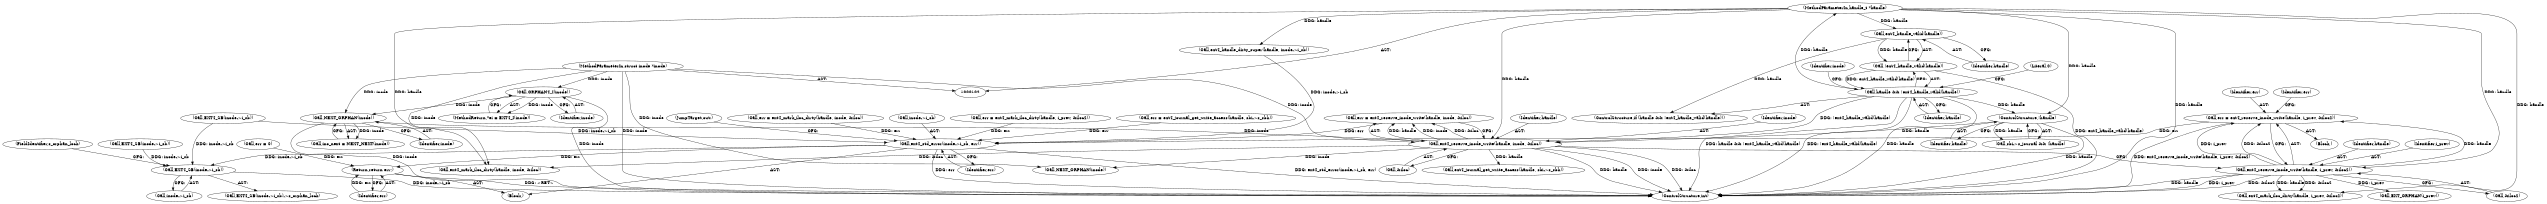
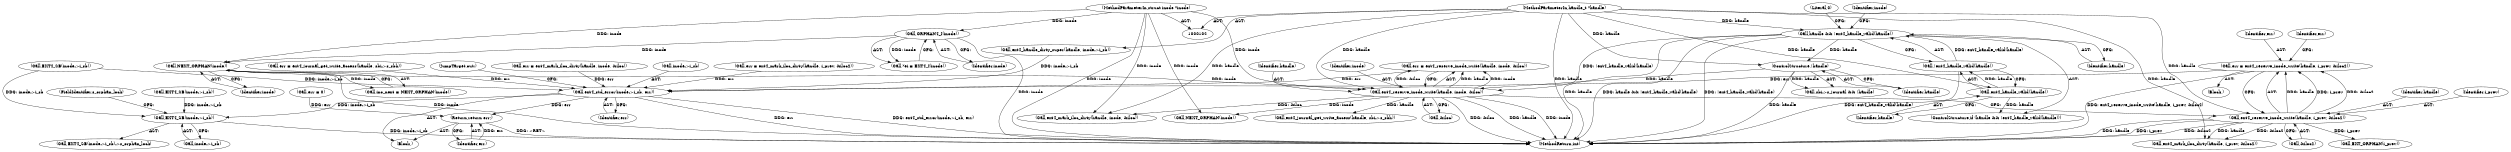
  digraph {
    n1 [label="(Call,err = ext4_reserve_inode_write(handle, i_prev, &iloc2))"]
    n2 [label="(Call,ext4_reserve_inode_write(handle, i_prev, &iloc2))"]
    n3 [label="(Call,ext4_std_error(inode->i_sb, err))"]
    n4 [label="(Block,)"]
-   n5 [label="(ControlStructure,int)"]
+   n5 [label="(MethodReturn,int)"]
    n6 [label="(Call,&iloc2)"]
    n7 [label="(Call,ext4_mark_iloc_dirty(handle, i_prev, &iloc2))"]
    n8 [label="(Call,EXT_ORPHAN(i_prev))"]
    n9 [label="(Call,EXT4_SB(inode->i_sb))"]
    n10 [label="(Return,return err;)"]
    n11 [label="(Identifier,err)"]
    n12 [label="(Block,)"]
    n13 [label="(Call,ext4_reserve_inode_write(handle, inode, &iloc))"]
    n14 [label="(Call,&iloc)"]
    n15 [label="(Call,NEXT_ORPHAN(inode))"]
    n16 [label="(Call,ext4_mark_iloc_dirty(handle, inode, &iloc))"]
    n17 [label="(Call,ext4_journal_get_write_access(handle, sbi->s_sbh))"]
    n18 [label="(Call,err = ext4_reserve_inode_write(handle, inode, &iloc))"]
    n19 [label="(Call,handle && !ext4_handle_valid(handle))"]
    n20 [label="(Call,!ext4_handle_valid(handle))"]
    n21 [label="(ControlStructure,!handle)"]
    n22 [label="(ControlStructure,if (handle && !ext4_handle_valid(handle)))"]
    n23 [label="(Identifier,handle)"]
    n24 [label="(Call,ext4_handle_valid(handle))"]
    n25 [label="(Identifier,handle)"]
    n26 [label="(Call,sbi->s_journal && !handle)"]
    n27 [label="(Identifier,handle)"]
    n28 [label="(MethodParameterIn,handle_t *handle)"]
    n29 [label="(Call,ext4_handle_dirty_super(handle, inode->i_sb))"]
    1000102
    n31 [label="(Call,NEXT_ORPHAN(inode))"]
-   n32 [label="(Call,ino_next = NEXT_NEXT(inode))"]
+   n32 [label="(Call,ino_next = NEXT_ORPHAN(inode))"]
    n33 [label="(Identifier,inode)"]
    n34 [label="(Call,ORPHAN4_I(inode))"]
-   n35 [label="(MethodReturn,*ei = EXT4_I(inode))"]
+   n35 [label="(Call,*ei = EXT4_I(inode))"]
    n36 [label="(Identifier,inode)"]
    n37 [label="(MethodParameterIn,struct inode *inode)"]
    n38 [label="(Call,inode->i_sb)"]
    n39 [label="(Call,EXT4_SB(inode->i_sb)->s_orphan_lock)"]
    n40 [label="(Identifier,err)"]
    n41 [label="(Identifier,handle)"]
    n42 [label="(Identifier,err)"]
    n43 [label="(JumpTarget,out:)"]
    n44 [label="(Identifier,err)"]
    n45 [label="(Call,EXT4_SB(inode->i_sb))"]
    n46 [label="(FieldIdentifier,s_orphan_lock)"]
    n47 [label="(Literal,0)"]
    n48 [label="(Identifier,inode)"]
    n49 [label="(Call,err = 0)"]
    n50 [label="(Call,err = ext4_mark_iloc_dirty(handle, inode, &iloc))"]
    n51 [label="(Call,inode->i_sb)"]
    n52 [label="(Call,err = ext4_mark_iloc_dirty(handle, i_prev, &iloc2))"]
    n53 [label="(Call,EXT4_SB(inode->i_sb))"]
    n54 [label="(Identifier,i_prev)"]
    n55 [label="(Identifier,handle)"]
    n56 [label="(Identifier,inode)"]
    n57 [label="(Call,err = ext4_journal_get_write_access(handle, sbi->s_sbh))"]
    n1 -> n2 [label="CFG: "]
    n1 -> n3 [label="DDG: err"]
    n1 -> n4 [label="AST: "]
    n1 -> n5 [label="DDG: ext4_reserve_inode_write(handle, i_prev, &iloc2)"]
    n2 -> n1 [label="AST: "]
    n2 -> n1 [label="DDG: handle"]
    n2 -> n1 [label="DDG: i_prev"]
    n2 -> n1 [label="DDG: &iloc2"]
    n2 -> n5 [label="DDG: handle"]
    n2 -> n5 [label="DDG: i_prev"]
    n2 -> n5 [label="DDG: &iloc2"]
    n2 -> n6 [label="CFG: "]
    n2 -> n7 [label="DDG: handle"]
    n2 -> n7 [label="DDG: &iloc2"]
    n2 -> n8 [label="DDG: i_prev"]
    n3 -> n5 [label="DDG: err"]
    n3 -> n5 [label="DDG: ext4_std_error(inode->i_sb, err)"]
    n3 -> n9 [label="DDG: inode->i_sb"]
    n3 -> n10 [label="DDG: err"]
    n3 -> n11 [label="CFG: "]
    n3 -> n12 [label="AST: "]
    n6 -> n2 [label="AST: "]
    n9 -> n5 [label="DDG: inode->i_sb"]
    n9 -> n38 [label="CFG: "]
    n9 -> n39 [label="AST: "]
    n10 -> n5 [label="DDG: <RET>"]
    n10 -> n12 [label="AST: "]
    n10 -> n40 [label="CFG: "]
    n11 -> n3 [label="AST: "]
    n13 -> n2 [label="CFG: "]
    n13 -> n5 [label="DDG: handle"]
    n13 -> n5 [label="DDG: inode"]
    n13 -> n5 [label="DDG: &iloc"]
    n13 -> n14 [label="CFG: "]
    n13 -> n15 [label="DDG: inode"]
    n13 -> n16 [label="DDG: &iloc"]
    n13 -> n17 [label="DDG: handle"]
    n13 -> n18 [label="AST: "]
    n13 -> n18 [label="DDG: handle"]
    n13 -> n18 [label="DDG: inode"]
    n13 -> n18 [label="DDG: &iloc"]
    n14 -> n13 [label="AST: "]
    n18 -> n3 [label="DDG: err"]
    n18 -> n13 [label="CFG: "]
    n19 -> n5 [label="DDG: handle"]
    n19 -> n5 [label="DDG: handle && !ext4_handle_valid(handle)"]
    n19 -> n5 [label="DDG: !ext4_handle_valid(handle)"]
    n19 -> n13 [label="DDG: !ext4_handle_valid(handle)"]
    n19 -> n20 [label="CFG: "]
    n19 -> n21 [label="DDG: handle"]
    n19 -> n22 [label="AST: "]
    n19 -> n23 [label="CFG: "]
    n20 -> n5 [label="DDG: ext4_handle_valid(handle)"]
    n20 -> n19 [label="AST: "]
    n20 -> n19 [label="DDG: ext4_handle_valid(handle)"]
    n20 -> n24 [label="CFG: "]
    n21 -> n5 [label="DDG: handle"]
    n21 -> n13 [label="DDG: handle"]
    n21 -> n25 [label="CFG: "]
    n21 -> n26 [label="AST: "]
    n21 -> n26 [label="DDG: handle"]
    n23 -> n19 [label="AST: "]
    n24 -> n20 [label="AST: "]
    n24 -> n20 [label="DDG: handle"]
    n24 -> n22 [label="DDG: handle"]
    n24 -> n27 [label="CFG: "]
    n25 -> n21 [label="AST: "]
-   n26 -> n21 [label="CFG: "]
    n27 -> n24 [label="AST: "]
    n28 -> n2 [label="DDG: handle"]
    n28 -> n5 [label="DDG: handle"]
    n28 -> n7 [label="DDG: handle"]
    n28 -> n13 [label="DDG: handle"]
    n28 -> n16 [label="DDG: handle"]
-   n19 -> n28 [label="DDG: handle"]
+   n28 -> n19 [label="DDG: handle"]
    n28 -> n21 [label="DDG: handle"]
    n28 -> n24 [label="DDG: handle"]
-   n28 -> n29 [label="DDG: handle"]
+   n28 -> n29 [label="AST: "]
    n28 -> 1000102 [label="AST: "]
    n29 -> n3 [label="DDG: inode->i_sb"]
    n31 -> n5 [label="DDG: inode"]
    n31 -> n13 [label="DDG: inode"]
    n31 -> n32 [label="AST: "]
    n31 -> n32 [label="DDG: inode"]
    n31 -> n33 [label="CFG: "]
    n32 -> n31 [label="CFG: "]
    n33 -> n31 [label="AST: "]
    n34 -> n5 [label="DDG: inode"]
    n34 -> n31 [label="DDG: inode"]
    n34 -> n35 [label="AST: "]
    n34 -> n35 [label="DDG: inode"]
    n34 -> n36 [label="CFG: "]
    n35 -> n34 [label="CFG: "]
    n36 -> n34 [label="AST: "]
    n37 -> n5 [label="DDG: inode"]
    n37 -> n13 [label="DDG: inode"]
    n37 -> n15 [label="DDG: inode"]
    n37 -> n16 [label="DDG: inode"]
    n37 -> 1000102 [label="AST: "]
    n37 -> n31 [label="DDG: inode"]
    n37 -> n34 [label="DDG: inode"]
    n38 -> n9 [label="AST: "]
    n40 -> n10 [label="AST: "]
    n40 -> n10 [label="DDG: err"]
    n41 -> n2 [label="AST: "]
    n42 -> n1 [label="CFG: "]
    n43 -> n3 [label="CFG: "]
    n44 -> n1 [label="AST: "]
    n45 -> n3 [label="DDG: inode->i_sb"]
    n45 -> n9 [label="DDG: inode->i_sb"]
    n46 -> n9 [label="CFG: "]
    n47 -> n19 [label="CFG: "]
    n48 -> n19 [label="CFG: "]
    n49 -> n10 [label="DDG: err"]
    n50 -> n3 [label="DDG: err"]
    n51 -> n3 [label="AST: "]
    n52 -> n3 [label="DDG: err"]
    n53 -> n9 [label="DDG: inode->i_sb"]
    n54 -> n2 [label="AST: "]
    n55 -> n13 [label="AST: "]
    n56 -> n13 [label="AST: "]
    n57 -> n3 [label="DDG: err"]
  }
